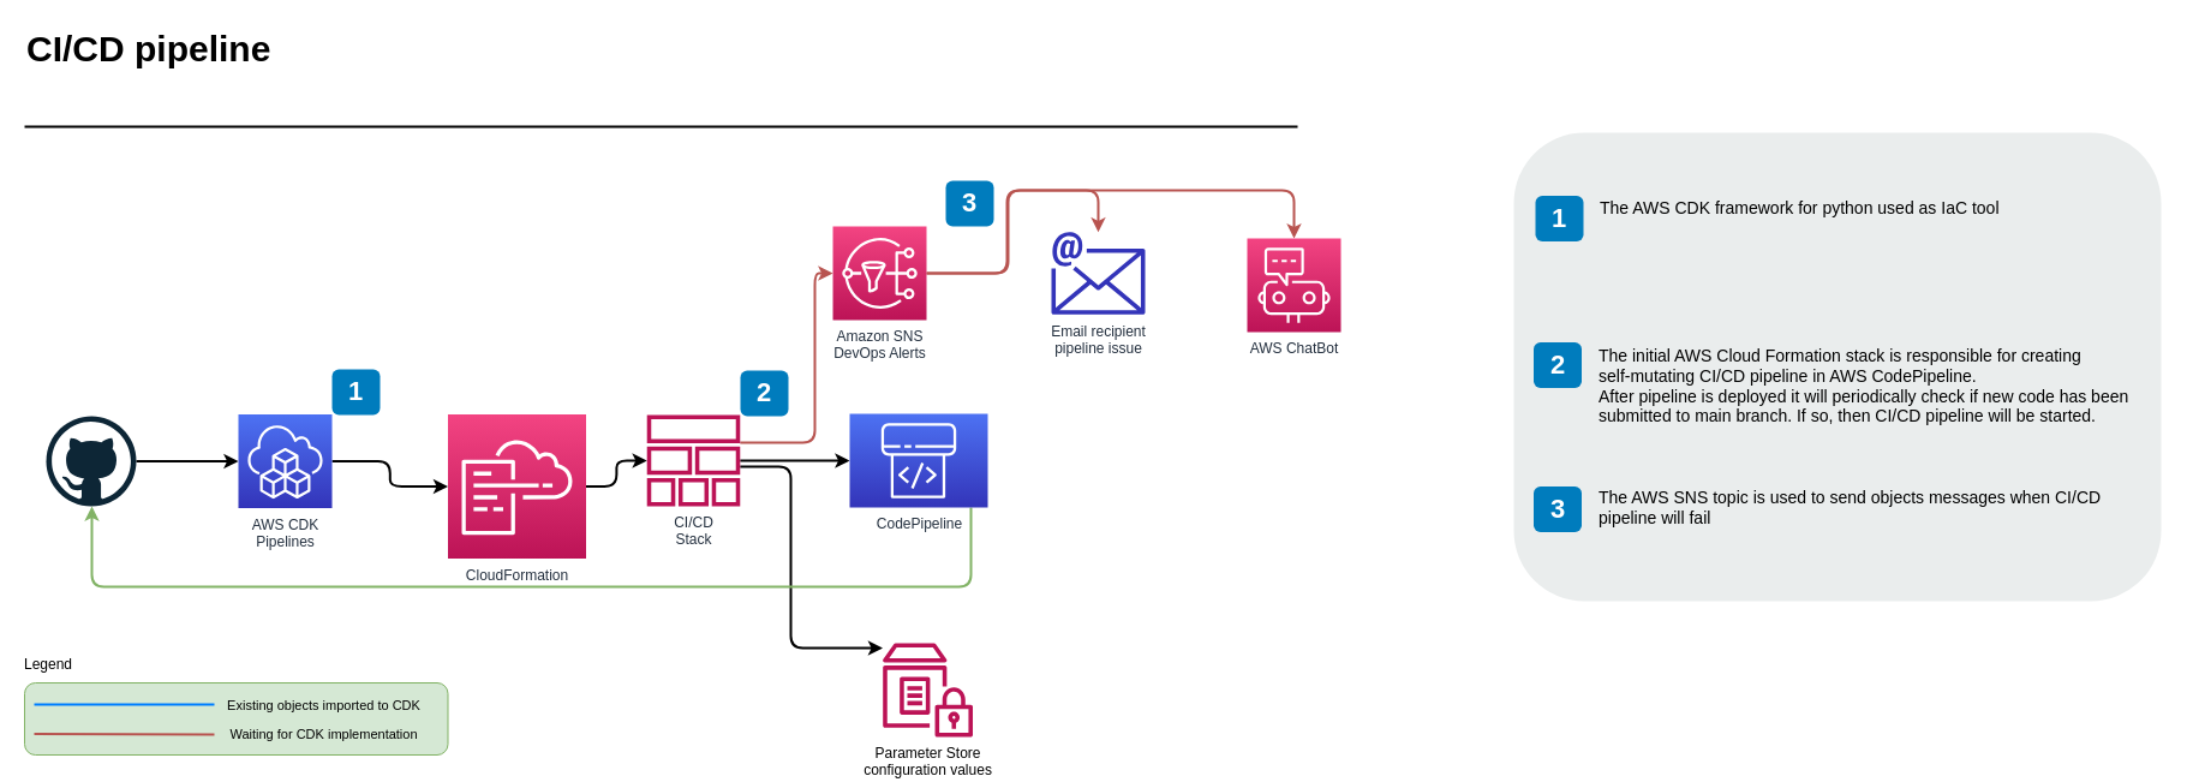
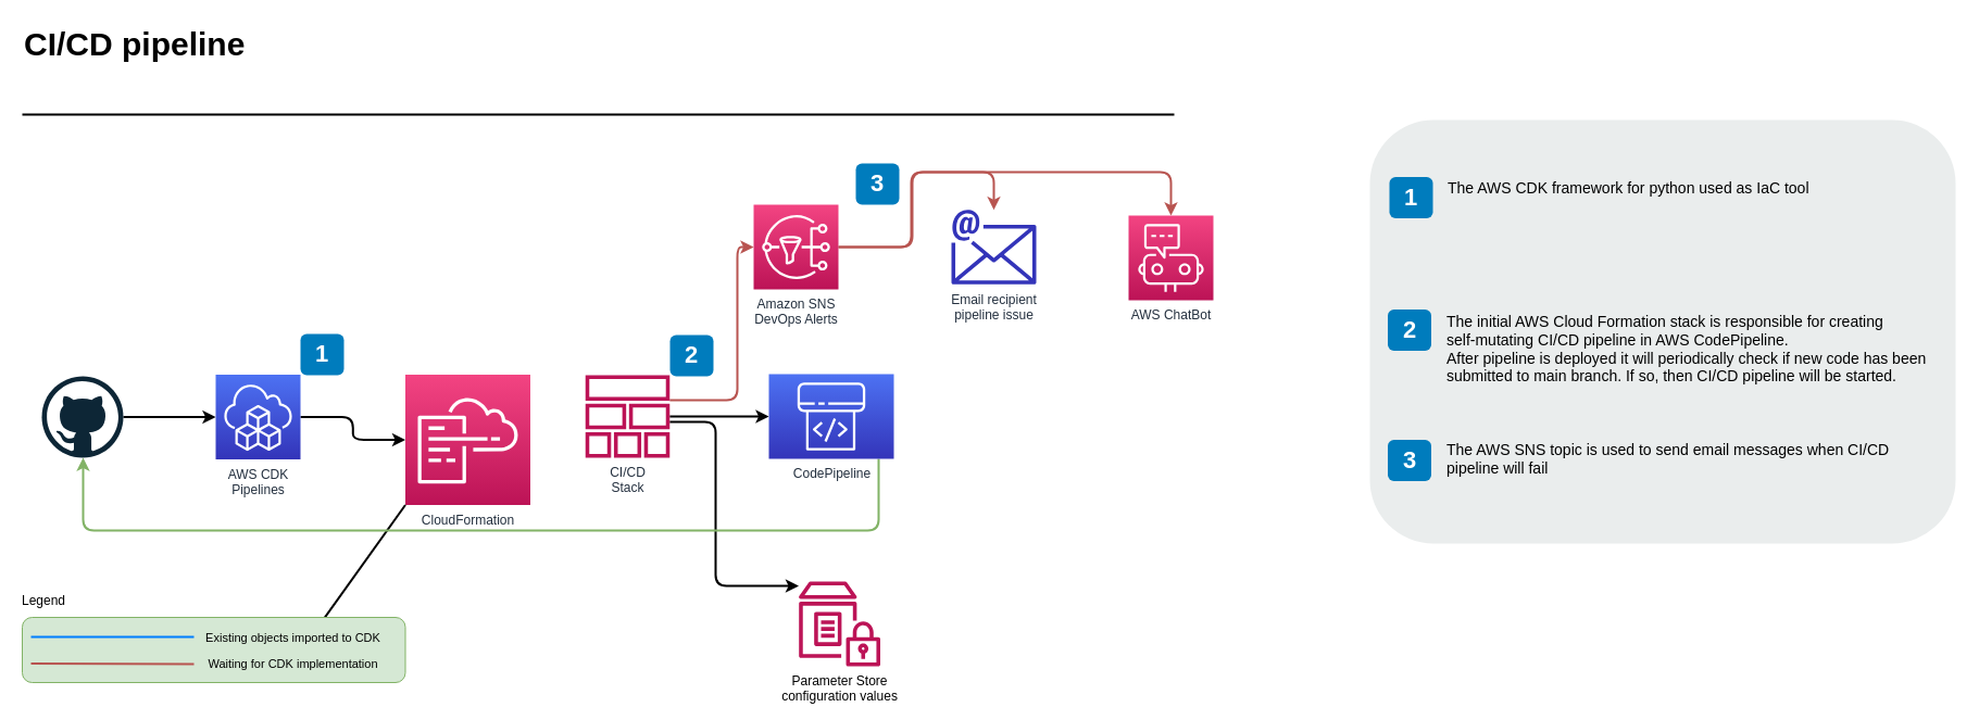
  <mxCell id="0" />
  <mxCell id="1" parent="0" />
  <mxCell id="2" value="CI/CD pipeline" style="text;html=1;resizable=0;points=[];autosize=1;align=left;verticalAlign=top;spacingTop=-4;fontSize=30;fontStyle=1;rounded=1;" parent="1" vertex="1"><mxGeometry x="20" y="20" width="220" height="40" as="geometry" /></mxCell>
  <mxCell id="3" value="" style="line;strokeWidth=2;html=1;fontSize=14;rounded=1;" parent="1" vertex="1"><mxGeometry x="20" y="100" width="1060" height="10" as="geometry" /></mxCell>
  <mxCell id="4" value="" style="whiteSpace=wrap;html=1;fillColor=#EAEDED;fontSize=22;fontColor=#FFFFFF;strokeColor=none;labelBackgroundColor=none;rounded=1;" parent="1" vertex="1"><mxGeometry x="1260" y="110" width="539" height="390" as="geometry" /></mxCell>
  <mxCell id="5" value="1" style="whiteSpace=wrap;html=1;fillColor=#007CBD;strokeColor=none;fontColor=#FFFFFF;fontStyle=1;fontSize=22;labelBackgroundColor=none;rounded=1;" parent="1" vertex="1"><mxGeometry x="1278" y="162.5" width="40" height="38" as="geometry" /></mxCell>
  <mxCell id="6" value="2" style="whiteSpace=wrap;html=1;fillColor=#007CBD;strokeColor=none;fontColor=#FFFFFF;fontStyle=1;fontSize=22;labelBackgroundColor=none;rounded=1;" parent="1" vertex="1"><mxGeometry x="1276.5" y="284.5" width="40" height="38" as="geometry" /></mxCell>
  <mxCell id="7" value="3" style="whiteSpace=wrap;html=1;fillColor=#007CBD;strokeColor=none;fontColor=#FFFFFF;fontStyle=1;fontSize=22;labelBackgroundColor=none;rounded=1;" parent="1" vertex="1"><mxGeometry x="1276.5" y="404.5" width="40" height="38" as="geometry" /></mxCell>
  <mxCell id="8" value="&lt;span&gt;The AWS CDK framework for python used as IaC tool&lt;/span&gt;" style="text;html=1;align=left;verticalAlign=top;spacingTop=-4;fontSize=14;labelBackgroundColor=none;whiteSpace=wrap;rounded=1;" parent="1" vertex="1"><mxGeometry x="1329.5" y="162" width="449" height="118" as="geometry" /></mxCell>
  <mxCell id="9" value="&lt;span&gt;The initial AWS Cloud Formation stack is responsible for creating&lt;br&gt;&lt;/span&gt;self-mutating CI/CD pipeline in AWS CodePipeline.&lt;br&gt;After pipeline is deployed it will periodically check if new code has been&lt;br&gt;submitted to main branch. If so, then CI/CD pipeline will be started." style="text;html=1;align=left;verticalAlign=top;spacingTop=-4;fontSize=14;labelBackgroundColor=none;whiteSpace=wrap;rounded=1;" parent="1" vertex="1"><mxGeometry x="1328.5" y="285" width="450" height="115" as="geometry" /></mxCell>
- <mxCell id="10" value="The AWS SNS topic is used to send objects messages when CI/CD&lt;br&gt;pipeline will fail" style="text;html=1;align=left;verticalAlign=top;spacingTop=-4;fontSize=14;labelBackgroundColor=none;whiteSpace=wrap;rounded=1;" parent="1" vertex="1"><mxGeometry x="1328.5" y="403" width="450" height="117" as="geometry" /></mxCell>
+ <mxCell id="10" value="The AWS SNS topic is used to send email messages when CI/CD&lt;br&gt;pipeline will fail" style="text;html=1;align=left;verticalAlign=top;spacingTop=-4;fontSize=14;labelBackgroundColor=none;whiteSpace=wrap;rounded=1;" parent="1" vertex="1"><mxGeometry x="1328.5" y="403" width="450" height="117" as="geometry" /></mxCell>
  <mxCell id="11" style="edgeStyle=orthogonalEdgeStyle;orthogonalLoop=1;jettySize=auto;html=1;strokeWidth=2;fillColor=#f8cecc;strokeColor=#b85450;" parent="1" source="13" target="26" edge="1"><mxGeometry relative="1" as="geometry"><Array as="points"><mxPoint x="838" y="227" /><mxPoint x="838" y="158" /><mxPoint x="914" y="158" /></Array></mxGeometry></mxCell>
  <mxCell id="12" style="edgeStyle=orthogonalEdgeStyle;rounded=1;orthogonalLoop=1;jettySize=auto;html=1;strokeWidth=2;fillColor=#f8cecc;strokeColor=#b85450;" parent="1" source="13" target="34" edge="1"><mxGeometry relative="1" as="geometry"><Array as="points"><mxPoint x="839" y="227" /><mxPoint x="839" y="158" /><mxPoint x="1077" y="158" /></Array></mxGeometry></mxCell>
  <mxCell id="13" value="Amazon SNS&lt;br&gt;DevOps Alerts" style="outlineConnect=0;fontColor=#232F3E;gradientColor=#F34482;gradientDirection=north;fillColor=#BC1356;strokeColor=#ffffff;dashed=0;verticalLabelPosition=bottom;verticalAlign=top;align=center;html=1;fontSize=12;fontStyle=0;aspect=fixed;shape=mxgraph.aws4.resourceIcon;resIcon=mxgraph.aws4.sns;rounded=1;" parent="1" vertex="1"><mxGeometry x="693" y="188" width="78" height="78" as="geometry" /></mxCell>
  <mxCell id="14" style="edgeStyle=orthogonalEdgeStyle;orthogonalLoop=1;jettySize=auto;html=1;entryX=0;entryY=0.5;entryDx=0;entryDy=0;entryPerimeter=0;strokeWidth=2;" parent="1" source="15" target="17" edge="1"><mxGeometry relative="1" as="geometry" /></mxCell>
  <mxCell id="15" value="" style="dashed=0;outlineConnect=0;html=1;align=center;labelPosition=center;verticalLabelPosition=bottom;verticalAlign=top;shape=mxgraph.weblogos.github;rounded=1;" parent="1" vertex="1"><mxGeometry x="38" y="346" width="75" height="75" as="geometry" /></mxCell>
  <mxCell id="16" style="edgeStyle=orthogonalEdgeStyle;orthogonalLoop=1;jettySize=auto;html=1;strokeWidth=2;" parent="1" source="17" target="19" edge="1"><mxGeometry relative="1" as="geometry" /></mxCell>
  <mxCell id="17" value="AWS CDK&lt;br&gt;Pipelines" style="points=[[0,0,0],[0.25,0,0],[0.5,0,0],[0.75,0,0],[1,0,0],[0,1,0],[0.25,1,0],[0.5,1,0],[0.75,1,0],[1,1,0],[0,0.25,0],[0,0.5,0],[0,0.75,0],[1,0.25,0],[1,0.5,0],[1,0.75,0]];outlineConnect=0;fontColor=#232F3E;gradientColor=#4D72F3;gradientDirection=north;fillColor=#3334B9;strokeColor=#ffffff;dashed=0;verticalLabelPosition=bottom;verticalAlign=top;align=center;html=1;fontSize=12;fontStyle=0;aspect=fixed;shape=mxgraph.aws4.resourceIcon;resIcon=mxgraph.aws4.cloud_development_kit;rounded=1;" parent="1" vertex="1"><mxGeometry x="198" y="344.5" width="78" height="78" as="geometry" /></mxCell>
- <mxCell id="18" style="edgeStyle=orthogonalEdgeStyle;orthogonalLoop=1;jettySize=auto;html=1;strokeWidth=2;" parent="1" source="19" target="23" edge="1"><mxGeometry relative="1" as="geometry" /></mxCell>
+ <mxCell id="18" style="edgeStyle=orthogonalEdgeStyle;orthogonalLoop=1;jettySize=auto;html=1;strokeWidth=2;" parent="1" source="19" target="36" edge="1"><mxGeometry relative="1" as="geometry" /></mxCell>
  <mxCell id="19" value="CloudFormation" style="points=[[0,0,0],[0.25,0,0],[0.5,0,0],[0.75,0,0],[1,0,0],[0,1,0],[0.25,1,0],[0.5,1,0],[0.75,1,0],[1,1,0],[0,0.25,0],[0,0.5,0],[0,0.75,0],[1,0.25,0],[1,0.5,0],[1,0.75,0]];points=[[0,0,0],[0.25,0,0],[0.5,0,0],[0.75,0,0],[1,0,0],[0,1,0],[0.25,1,0],[0.5,1,0],[0.75,1,0],[1,1,0],[0,0.25,0],[0,0.5,0],[0,0.75,0],[1,0.25,0],[1,0.5,0],[1,0.75,0]];outlineConnect=0;fontColor=#232F3E;gradientColor=#F34482;gradientDirection=north;fillColor=#BC1356;strokeColor=#ffffff;dashed=0;verticalLabelPosition=bottom;verticalAlign=top;align=center;html=1;fontSize=12;fontStyle=0;aspect=fixed;shape=mxgraph.aws4.resourceIcon;resIcon=mxgraph.aws4.cloudformation;rounded=1;" parent="1" vertex="1"><mxGeometry x="372.5" y="344.5" width="115" height="120" as="geometry" /></mxCell>
  <mxCell id="20" style="edgeStyle=orthogonalEdgeStyle;orthogonalLoop=1;jettySize=auto;html=1;strokeWidth=2;" parent="1" source="23" target="25" edge="1"><mxGeometry relative="1" as="geometry" /></mxCell>
  <mxCell id="21" style="edgeStyle=orthogonalEdgeStyle;orthogonalLoop=1;jettySize=auto;html=1;strokeWidth=2;fillColor=#f8cecc;strokeColor=#b85450;" parent="1" source="23" target="13" edge="1"><mxGeometry relative="1" as="geometry"><Array as="points"><mxPoint x="678" y="368" /><mxPoint x="678" y="227" /></Array></mxGeometry></mxCell>
  <mxCell id="22" style="edgeStyle=orthogonalEdgeStyle;rounded=1;orthogonalLoop=1;jettySize=auto;html=1;strokeWidth=2;" parent="1" source="23" target="37" edge="1"><mxGeometry relative="1" as="geometry"><Array as="points"><mxPoint x="658" y="388" /><mxPoint x="658" y="539" /></Array></mxGeometry></mxCell>
  <mxCell id="23" value="CI/CD&lt;br&gt;Stack" style="outlineConnect=0;fontColor=#232F3E;gradientColor=none;fillColor=#BC1356;strokeColor=none;dashed=0;verticalLabelPosition=bottom;verticalAlign=top;align=center;html=1;fontSize=12;fontStyle=0;aspect=fixed;pointerEvents=1;shape=mxgraph.aws4.stack;rounded=1;" parent="1" vertex="1"><mxGeometry x="538" y="345" width="78" height="76" as="geometry" /></mxCell>
  <mxCell id="24" style="edgeStyle=orthogonalEdgeStyle;orthogonalLoop=1;jettySize=auto;html=1;strokeWidth=2;fillColor=#d5e8d4;strokeColor=#82b366;" parent="1" source="25" target="15" edge="1"><mxGeometry relative="1" as="geometry"><Array as="points"><mxPoint x="808" y="408" /><mxPoint x="808" y="488" /><mxPoint x="76" y="488" /></Array></mxGeometry></mxCell>
  <mxCell id="25" value="CodePipeline" style="points=[[0,0,0],[0.25,0,0],[0.5,0,0],[0.75,0,0],[1,0,0],[0,1,0],[0.25,1,0],[0.5,1,0],[0.75,1,0],[1,1,0],[0,0.25,0],[0,0.5,0],[0,0.75,0],[1,0.25,0],[1,0.5,0],[1,0.75,0]];outlineConnect=0;fontColor=#232F3E;gradientColor=#4D72F3;gradientDirection=north;fillColor=#3334B9;strokeColor=#ffffff;dashed=0;verticalLabelPosition=bottom;verticalAlign=top;align=center;html=1;fontSize=12;fontStyle=0;aspect=fixed;shape=mxgraph.aws4.resourceIcon;resIcon=mxgraph.aws4.codepipeline;rounded=1;" parent="1" vertex="1"><mxGeometry x="707" y="344" width="115" height="78" as="geometry" /></mxCell>
  <mxCell id="26" value="Email recipient&lt;br&gt;pipeline issue" style="outlineConnect=0;fontColor=#232F3E;gradientColor=none;fillColor=#3334B9;strokeColor=none;dashed=0;verticalLabelPosition=bottom;verticalAlign=top;align=center;html=1;fontSize=12;fontStyle=0;aspect=fixed;pointerEvents=1;shape=mxgraph.aws4.email;rounded=1;" parent="1" vertex="1"><mxGeometry x="875" y="192.5" width="78" height="69" as="geometry" /></mxCell>
  <mxCell id="27" value="1" style="whiteSpace=wrap;html=1;fillColor=#007CBD;strokeColor=none;fontColor=#FFFFFF;fontStyle=1;fontSize=22;labelBackgroundColor=none;rounded=1;" parent="1" vertex="1"><mxGeometry x="276" y="307" width="40" height="38" as="geometry" /></mxCell>
  <mxCell id="28" value="" style="rounded=1;whiteSpace=wrap;html=1;fillColor=#d5e8d4;strokeColor=#82b366;" parent="1" vertex="1"><mxGeometry x="20" y="568" width="352.5" height="60" as="geometry" /></mxCell>
  <mxCell id="29" value="2" style="whiteSpace=wrap;html=1;fillColor=#007CBD;strokeColor=none;fontColor=#FFFFFF;fontStyle=1;fontSize=22;labelBackgroundColor=none;rounded=1;" parent="1" vertex="1"><mxGeometry x="616" y="308" width="40" height="38" as="geometry" /></mxCell>
  <mxCell id="30" value="" style="endArrow=none;html=1;strokeWidth=2;fillColor=#dae8fc;strokeColor=#007FFF;" parent="1" edge="1"><mxGeometry width="50" height="50" relative="1" as="geometry"><mxPoint x="28" y="586" as="sourcePoint" /><mxPoint x="178" y="586" as="targetPoint" /></mxGeometry></mxCell>
  <mxCell id="31" value="Existing objects imported to CDK" style="edgeLabel;html=1;align=center;verticalAlign=middle;resizable=0;points=[];labelBackgroundColor=none;" parent="30" vertex="1" connectable="0"><mxGeometry x="0.303" y="1" relative="1" as="geometry"><mxPoint x="142" y="1" as="offset" /></mxGeometry></mxCell>
  <mxCell id="32" value="Legend" style="text;html=1;strokeColor=none;fillColor=none;align=center;verticalAlign=middle;whiteSpace=wrap;rounded=0;labelBackgroundColor=none;" parent="1" vertex="1"><mxGeometry x="20" y="542.5" width="40" height="20" as="geometry" /></mxCell>
  <mxCell id="33" value="3" style="whiteSpace=wrap;html=1;fillColor=#007CBD;strokeColor=none;fontColor=#FFFFFF;fontStyle=1;fontSize=22;labelBackgroundColor=none;rounded=1;" parent="1" vertex="1"><mxGeometry x="787" y="150" width="40" height="38" as="geometry" /></mxCell>
  <mxCell id="34" value="AWS ChatBot" style="points=[[0,0,0],[0.25,0,0],[0.5,0,0],[0.75,0,0],[1,0,0],[0,1,0],[0.25,1,0],[0.5,1,0],[0.75,1,0],[1,1,0],[0,0.25,0],[0,0.5,0],[0,0.75,0],[1,0.25,0],[1,0.5,0],[1,0.75,0]];points=[[0,0,0],[0.25,0,0],[0.5,0,0],[0.75,0,0],[1,0,0],[0,1,0],[0.25,1,0],[0.5,1,0],[0.75,1,0],[1,1,0],[0,0.25,0],[0,0.5,0],[0,0.75,0],[1,0.25,0],[1,0.5,0],[1,0.75,0]];outlineConnect=0;fontColor=#232F3E;gradientColor=#F34482;gradientDirection=north;fillColor=#BC1356;strokeColor=#ffffff;dashed=0;verticalLabelPosition=bottom;verticalAlign=top;align=center;html=1;fontSize=12;fontStyle=0;aspect=fixed;shape=mxgraph.aws4.resourceIcon;resIcon=mxgraph.aws4.chatbot;" parent="1" vertex="1"><mxGeometry x="1038" y="198" width="78" height="78" as="geometry" /></mxCell>
  <mxCell id="35" value="" style="endArrow=none;html=1;strokeWidth=2;fillColor=#f8cecc;strokeColor=#b85450;" parent="1" edge="1"><mxGeometry width="50" height="50" relative="1" as="geometry"><mxPoint x="28" y="610.5" as="sourcePoint" /><mxPoint x="178" y="611" as="targetPoint" /></mxGeometry></mxCell>
  <mxCell id="36" value="Waiting for CDK implementation" style="edgeLabel;html=1;align=center;verticalAlign=middle;resizable=0;points=[];labelBackgroundColor=none;" parent="1" vertex="1" connectable="0"><mxGeometry x="268" y="610.5" as="geometry" /></mxCell>
  <mxCell id="37" value="&lt;font color=&quot;#000000&quot;&gt;Parameter Store&lt;br&gt;configuration values&lt;/font&gt;" style="outlineConnect=0;fontColor=#232F3E;gradientColor=none;fillColor=#BC1356;strokeColor=none;dashed=0;verticalLabelPosition=bottom;verticalAlign=top;align=center;html=1;fontSize=12;fontStyle=0;aspect=fixed;pointerEvents=1;shape=mxgraph.aws4.parameter_store;rounded=1;" parent="1" vertex="1"><mxGeometry x="734.5" y="535" width="75" height="78" as="geometry" /></mxCell>
